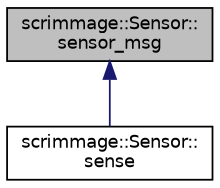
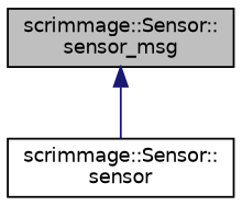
  digraph {
    rankdir=TB
    node [color=black fontname=Helvetica fontsize=10 shape=record style=filled]
    n1 [fillcolor=grey75 fontcolor=black height=0.2 label="scrimmage::Sensor::\lsensor_msg" width=0.4]
-   n2 [fillcolor=white height=0.2 label="scrimmage::Sensor::\lsense" width=0.4]
+   n2 [fillcolor=white height=0.2 label="scrimmage::Sensor::\lsensor" width=0.4]
    n1 -> n2 [color=midnightblue dir=back fontname=Helvetica fontsize=10 labelfontname=Helvetica labelfontsize=10 style=solid]
  }
